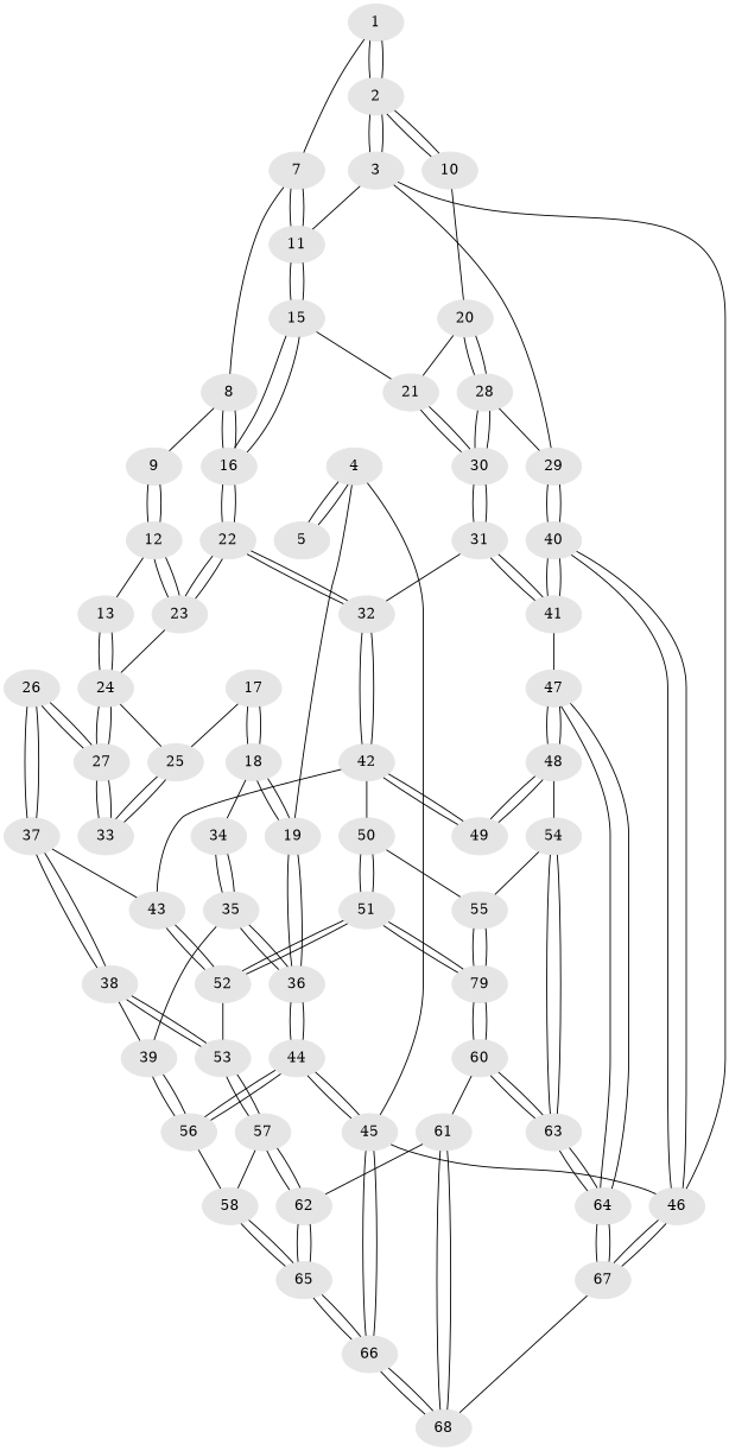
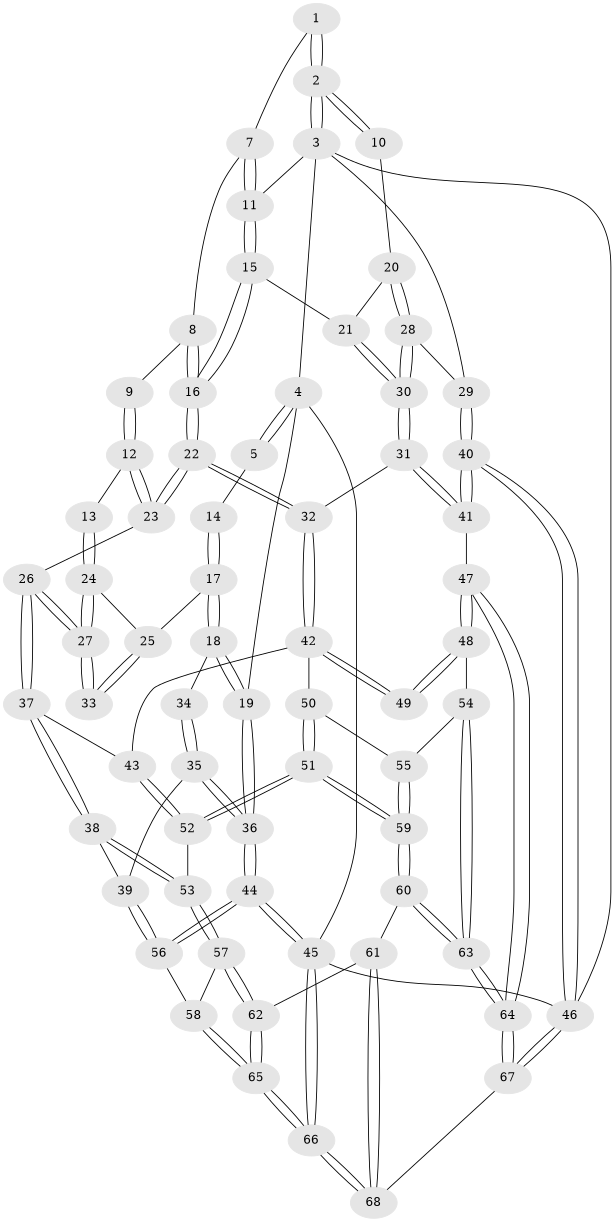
  graph {
    node [color=gray90 style=filled]
    1
    2
    7
    3
    10
    8
    11
    4
    29
    46
    20
    5
    19
    45
    40
    67
+   14
    36
    66
    17
    9
    12
    16
    15
    22
    13
    23
    21
    28
    24
    26
    25
    27
    18
    30
    32
    34
    33
    35
    44
    31
    42
    37
    38
    43
    41
    47
    49
    50
    39
    56
    53
    52
    57
    58
    48
    64
    68
    54
    55
    63
    51
-   59 [label=79]
+   59
    60
    62
    65
    61
    1 -- 2
    1 -- 2
    1 -- 7
    2 -- 3
    2 -- 3
    2 -- 10
    2 -- 10
    7 -- 8
    7 -- 11
    7 -- 11
    3 -- 11
+   3 -- 4
    3 -- 29
    3 -- 46
    10 -- 20
    8 -- 9
    8 -- 16
    8 -- 16
    11 -- 15
    11 -- 15
    4 -- 5
    4 -- 5
    4 -- 19
    4 -- 45
    29 -- 40
    29 -- 40
    46 -- 67
    46 -- 67
    20 -- 21
    20 -- 28
    20 -- 28
+   5 -- 14
    19 -- 36
    19 -- 36
    45 -- 46
    45 -- 66
    45 -- 66
    40 -- 46
    40 -- 46
    40 -- 41
    40 -- 41
    67 -- 68
+   14 -- 17
+   14 -- 17
    36 -- 44
    36 -- 44
    66 -- 68
    66 -- 68
    17 -- 25
    17 -- 18
    17 -- 18
    9 -- 12
    9 -- 12
    12 -- 13
    12 -- 23
    12 -- 23
    16 -- 22
    16 -- 22
    15 -- 16
    15 -- 16
    15 -- 21
    22 -- 23
    22 -- 23
    22 -- 32
    22 -- 32
    13 -- 24
    13 -- 24
-   23 -- 24
+   23 -- 26
    21 -- 30
    21 -- 30
    28 -- 29
    28 -- 30
    28 -- 30
    24 -- 25
    24 -- 27
    24 -- 27
    26 -- 27
    26 -- 27
    26 -- 37
    26 -- 37
    25 -- 33
    25 -- 33
    27 -- 33
    27 -- 33
    18 -- 19
    18 -- 19
    18 -- 34
    30 -- 31
    30 -- 31
    32 -- 42
    32 -- 42
    34 -- 35
    34 -- 35
    35 -- 36
    35 -- 36
    35 -- 39
    44 -- 45
    44 -- 45
    44 -- 56
    44 -- 56
    31 -- 32
    31 -- 41
    31 -- 41
    42 -- 43
    42 -- 49
    42 -- 49
    42 -- 50
    37 -- 38
    37 -- 38
    37 -- 43
    38 -- 39
    38 -- 53
    38 -- 53
    43 -- 52
    43 -- 52
    41 -- 47
    47 -- 48
    47 -- 48
    47 -- 64
    47 -- 64
    50 -- 55
    50 -- 51
    50 -- 51
    39 -- 56
    39 -- 56
    56 -- 58
    53 -- 57
    53 -- 57
    52 -- 53
    57 -- 58
    57 -- 62
    57 -- 62
    58 -- 65
    58 -- 65
    48 -- 49
    48 -- 49
    48 -- 54
    64 -- 67
    64 -- 67
    54 -- 55
    54 -- 63
    54 -- 63
    55 -- 59
    55 -- 59
    63 -- 64
    63 -- 64
    51 -- 52
    51 -- 52
    51 -- 59
    51 -- 59
    59 -- 60
    59 -- 60
    60 -- 63
    60 -- 63
    60 -- 61
    62 -- 65
    62 -- 65
    65 -- 66
    65 -- 66
    61 -- 68
    61 -- 68
    61 -- 62
  }
